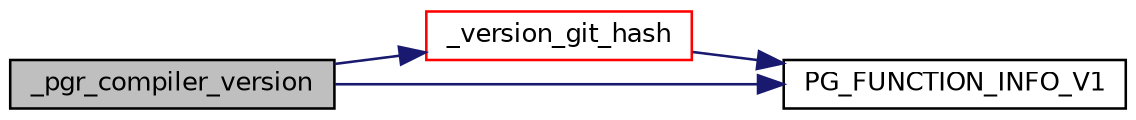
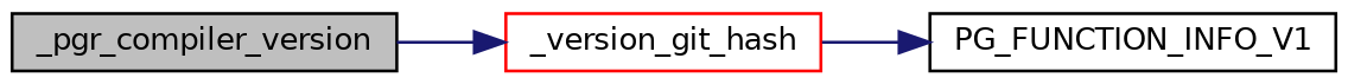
  digraph {
    rankdir=LR
    node [color=black fillcolor=white fontname=Helvetica fontsize=10 shape=record style=filled]
    edge [color=midnightblue fontname=Helvetica fontsize=10 labelfontname=Helvetica labelfontsize=10 style=solid]
    n1 [fillcolor=grey75 fontcolor=black height=0.2 label=_pgr_compiler_version width=0.4]
    n2 [color=red height=0.2 label=_version_git_hash width=0.4]
    n3 [height=0.2 label=PG_FUNCTION_INFO_V1 width=0.4]
    n1 -> n2
-   n1 -> n3
    n2 -> n3
  }
